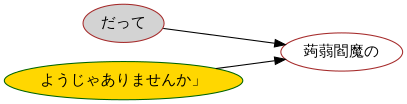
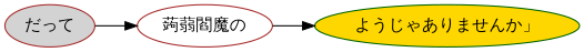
  digraph {
    fontname=Inter
    rankdir=LR
    node [color=brown fontname=Inter style=filled]
    edge [fontname=Inter]
    n1 [fillcolor=lightgrey label="だって"]
    n2 [fillcolor=white label="蒟蒻閻魔の"]
    n3 [color=darkgreen fillcolor=gold label="ようじゃありませんか」"]
    n1 -> n2
-   n3 -> n2
+   n2 -> n3
  }
